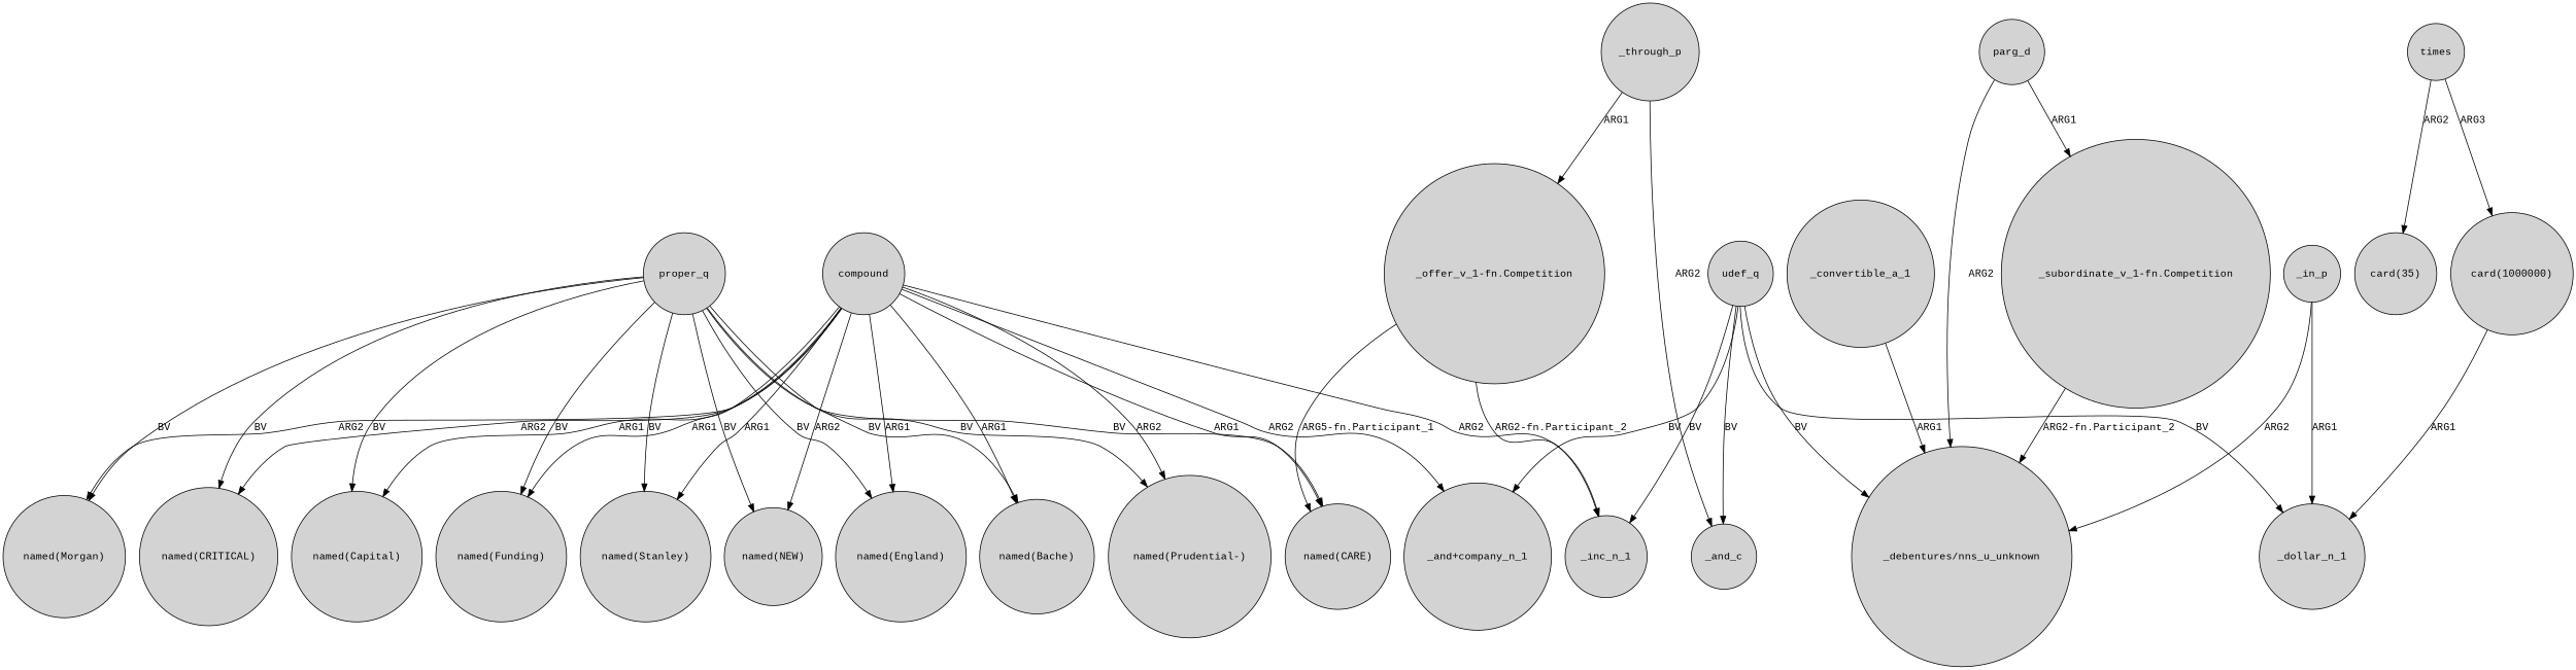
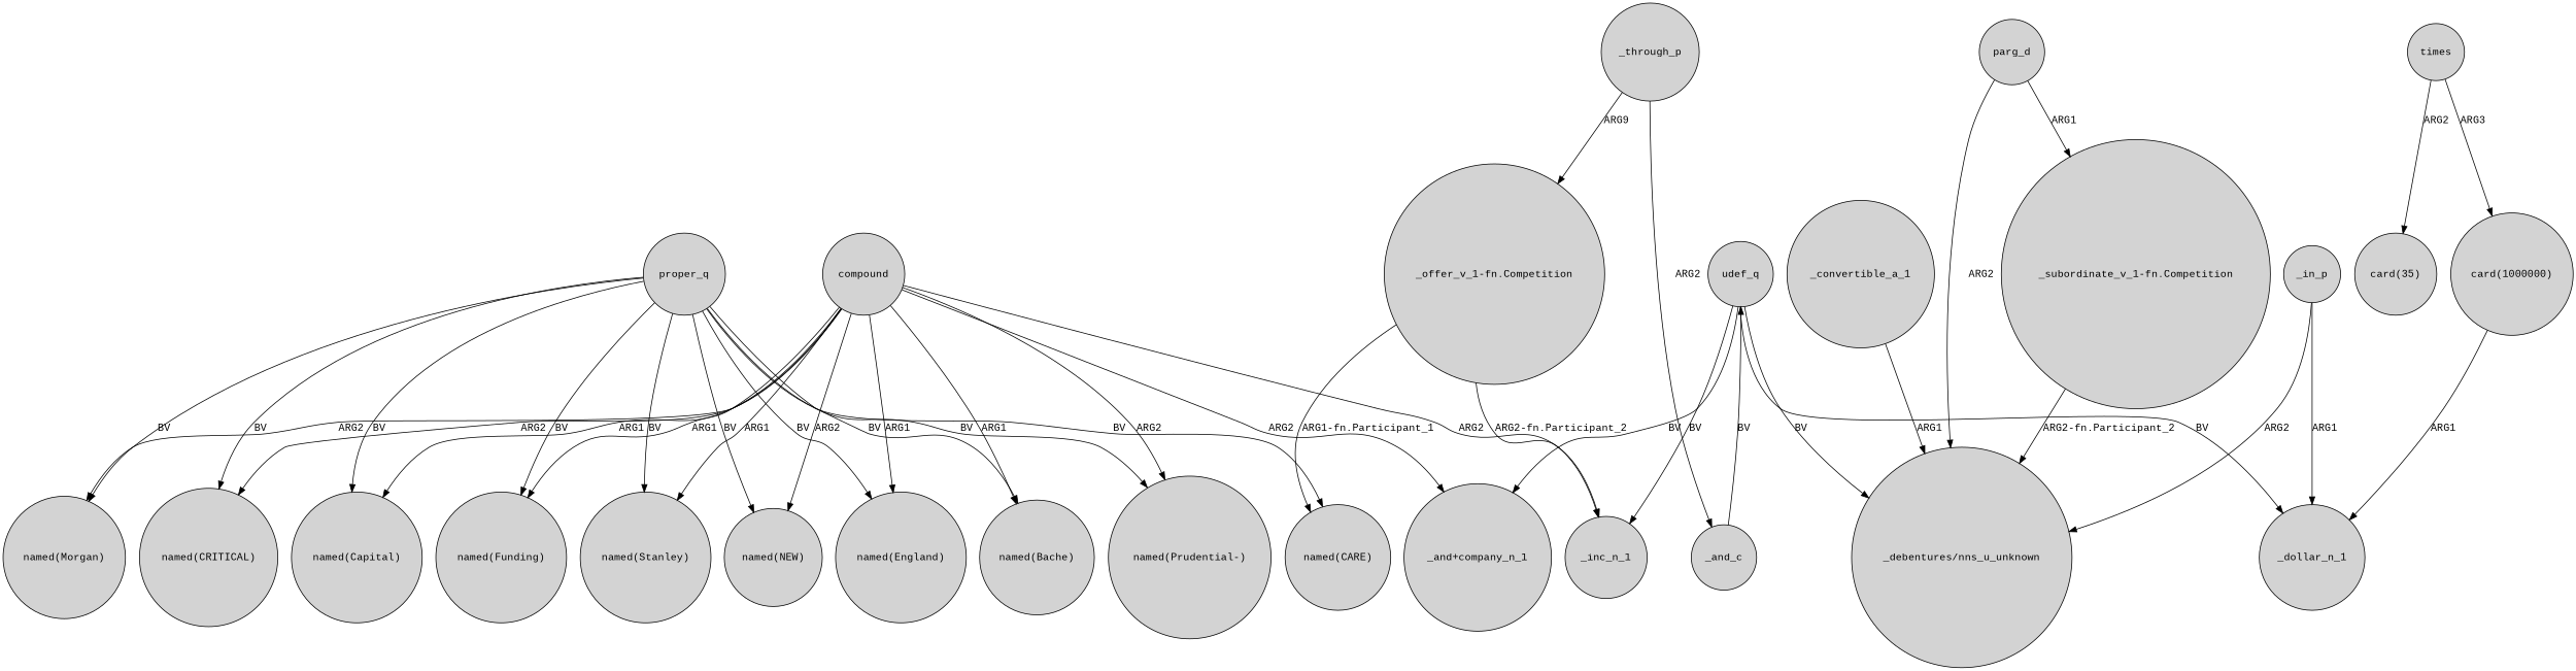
  digraph {
    fontname="Liberation Mono"
    node [fontname="Liberation Mono" shape=circle style=filled]
    edge [fontname="Liberation Mono"]
    compound
    "named(Funding)"
    "named(CARE)"
    "_and+company_n_1"
    "named(Bache)"
    "named(Capital)"
    "named(CRITICAL)"
    "named(NEW)"
    "named(Stanley)"
    "named(England)"
    _inc_n_1
    "named(Prudential-)"
    "named(Morgan)"
    proper_q
    "_subordinate_v_1-fn.Competition"
    "_debentures/nns_u_unknown"
    times
    "card(1000000)"
    "card(35)"
    _dollar_n_1
    udef_q
    _and_c
    "_offer_v_1-fn.Competition"
    _through_p
    _in_p
    parg_d
    _convertible_a_1
    compound -> "named(Funding)" [label=ARG1]
-   compound -> "named(CARE)" [label=ARG1]
    compound -> "_and+company_n_1" [label=ARG2]
    compound -> "named(Bache)" [label=ARG1]
    compound -> "named(Capital)" [label=ARG1]
    compound -> "named(CRITICAL)" [label=ARG2]
    compound -> "named(NEW)" [label=ARG2]
    compound -> "named(Stanley)" [label=ARG1]
    compound -> "named(England)" [label=ARG1]
    compound -> _inc_n_1 [label=ARG2]
    compound -> "named(Prudential-)" [label=ARG2]
    compound -> "named(Morgan)" [label=ARG2]
    proper_q -> "named(Funding)" [label=BV]
    proper_q -> "named(CARE)" [label=BV]
    proper_q -> "named(Bache)" [label=BV]
    proper_q -> "named(Capital)" [label=BV]
    proper_q -> "named(CRITICAL)" [label=BV]
    proper_q -> "named(NEW)" [label=BV]
    proper_q -> "named(Stanley)" [label=BV]
    proper_q -> "named(England)" [label=BV]
    proper_q -> "named(Prudential-)" [label=BV]
    proper_q -> "named(Morgan)" [label=BV]
    "_subordinate_v_1-fn.Competition" -> "_debentures/nns_u_unknown" [label="ARG2-fn.Participant_2"]
    times -> "card(1000000)" [label=ARG3]
    times -> "card(35)" [label=ARG2]
    "card(1000000)" -> _dollar_n_1 [label=ARG1]
    udef_q -> "_and+company_n_1" [label=BV]
    udef_q -> _inc_n_1 [label=BV]
    udef_q -> "_debentures/nns_u_unknown" [label=BV]
    udef_q -> _dollar_n_1 [label=BV]
-   udef_q -> _and_c [label=BV]
-   "_offer_v_1-fn.Competition" -> "named(CARE)" [label="ARG5-fn.Participant_1"]
+   _and_c -> udef_q [label=BV]
+   "_offer_v_1-fn.Competition" -> "named(CARE)" [label="ARG1-fn.Participant_1"]
    "_offer_v_1-fn.Competition" -> _inc_n_1 [label="ARG2-fn.Participant_2"]
    _through_p -> _and_c [label=ARG2]
-   _through_p -> "_offer_v_1-fn.Competition" [label=ARG1]
+   _through_p -> "_offer_v_1-fn.Competition" [label=ARG9]
    _in_p -> "_debentures/nns_u_unknown" [label=ARG2]
    _in_p -> _dollar_n_1 [label=ARG1]
    parg_d -> "_subordinate_v_1-fn.Competition" [label=ARG1]
    parg_d -> "_debentures/nns_u_unknown" [label=ARG2]
    _convertible_a_1 -> "_debentures/nns_u_unknown" [label=ARG1]
  }
